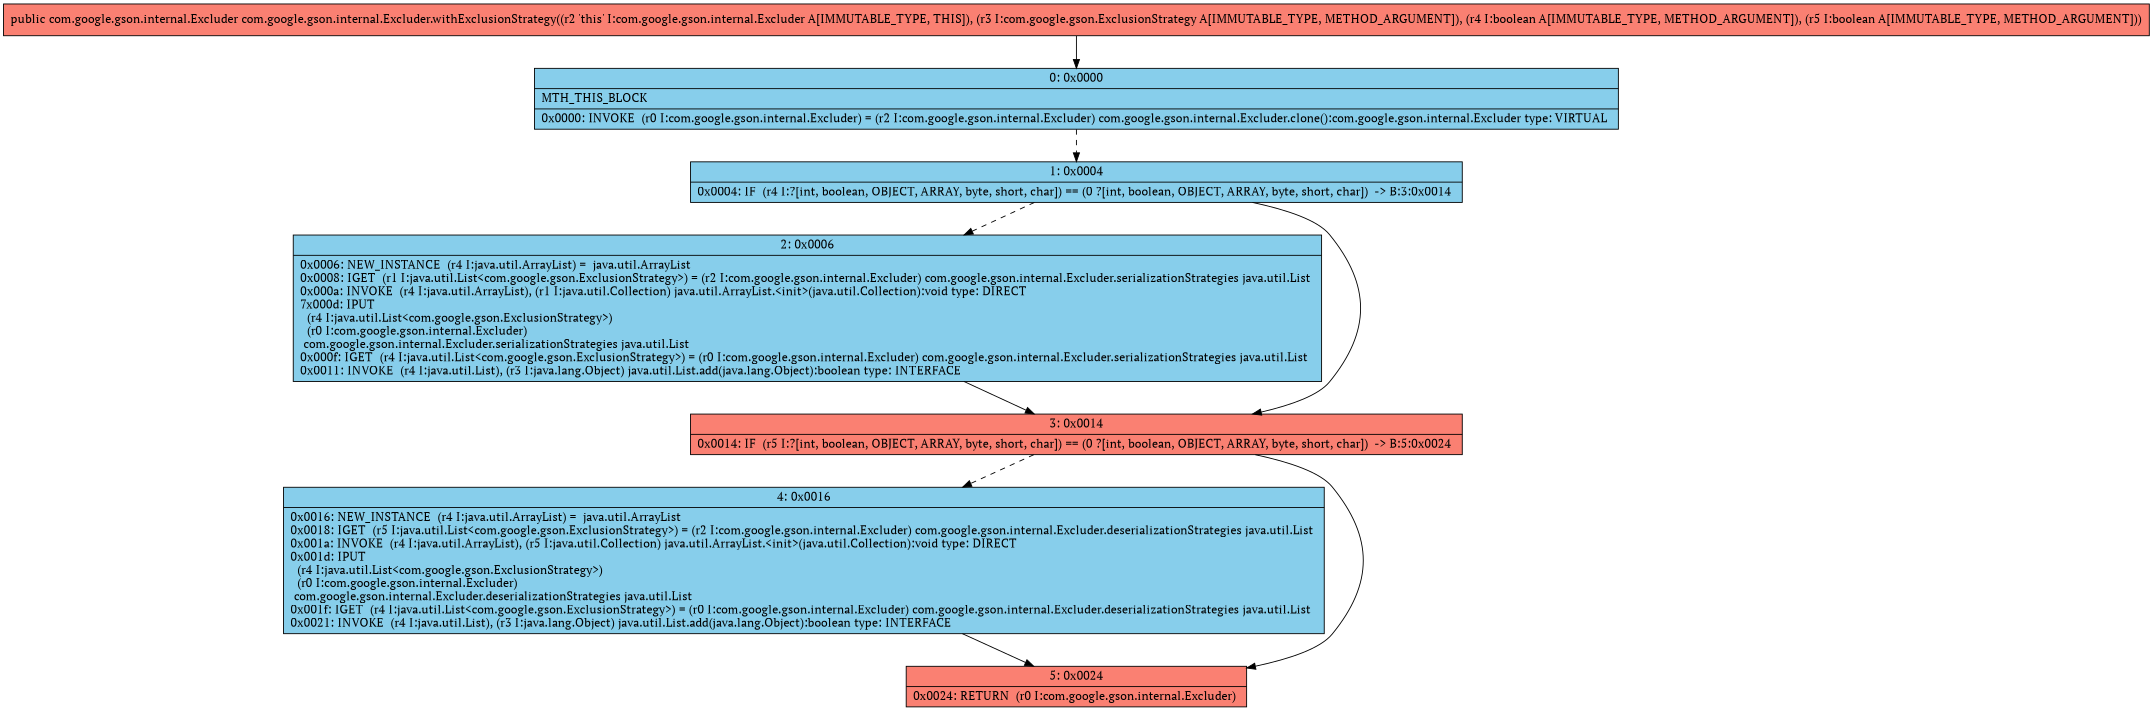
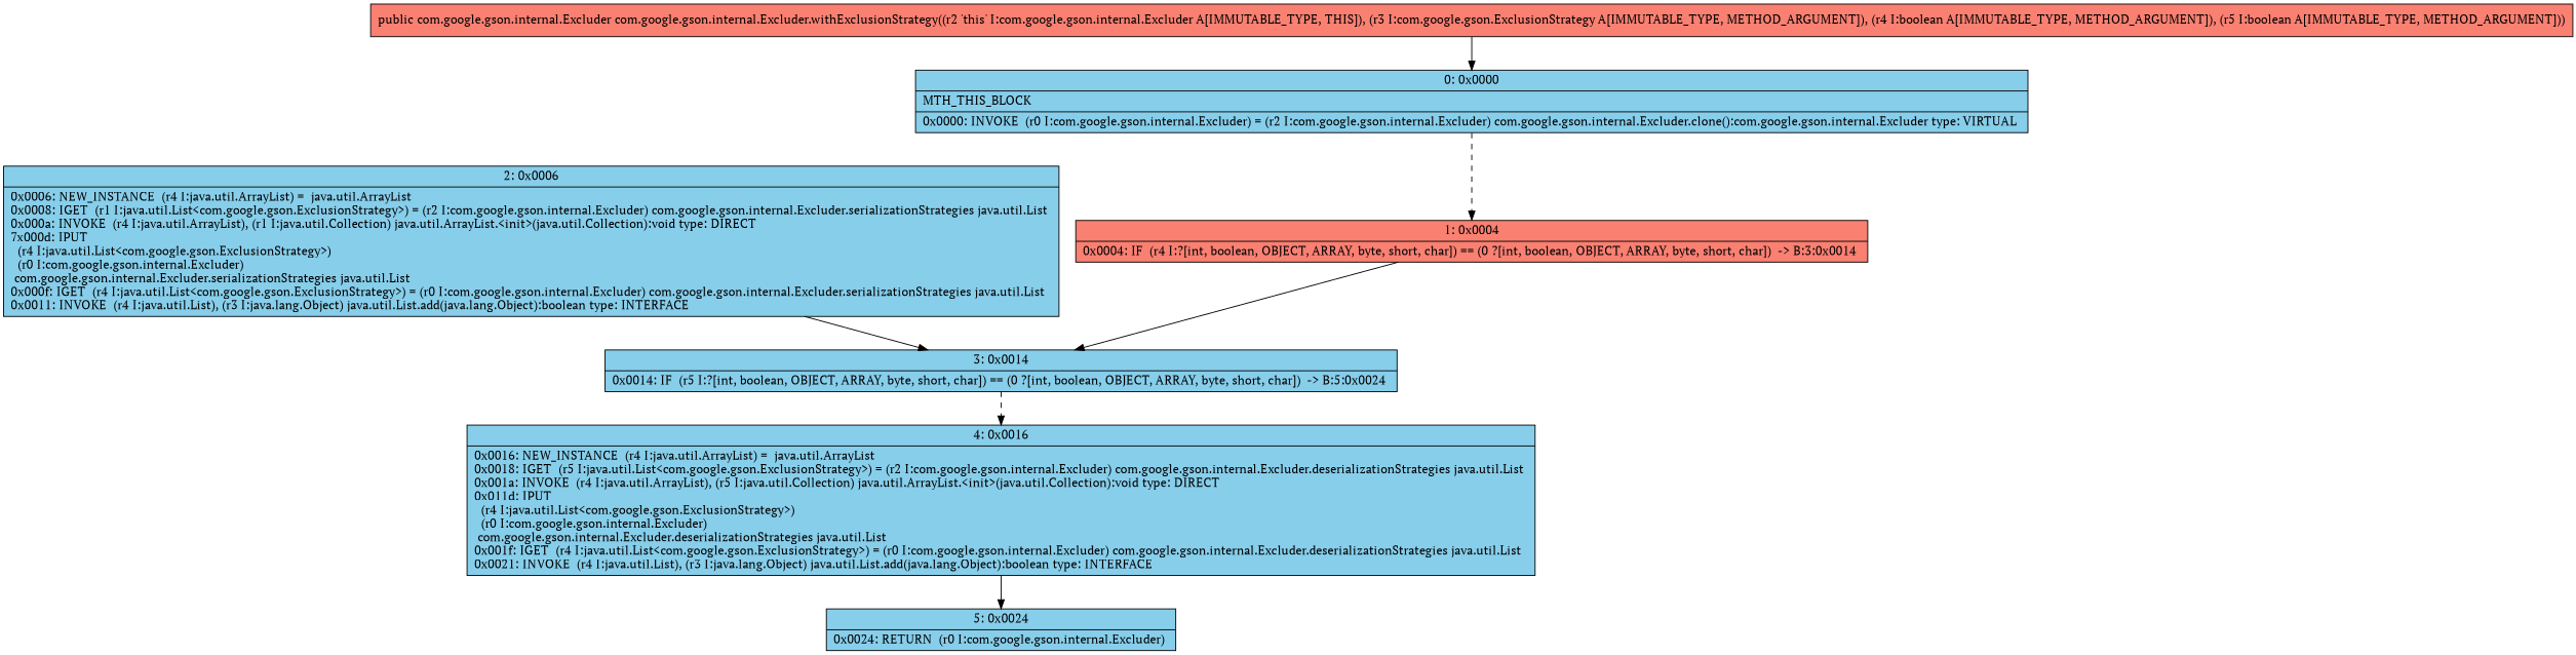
  digraph {
    fontname="PT Serif"
    node [fillcolor=skyblue fontname="PT Serif" shape=record style=filled]
    edge [fontname="PT Serif"]
    n1 [label="{0\:\ 0x0000|MTH_THIS_BLOCK\l|0x0000: INVOKE  (r0 I:com.google.gson.internal.Excluder) = (r2 I:com.google.gson.internal.Excluder) com.google.gson.internal.Excluder.clone():com.google.gson.internal.Excluder type: VIRTUAL \l}"]
-   n2 [label="{1\:\ 0x0004|0x0004: IF  (r4 I:?[int, boolean, OBJECT, ARRAY, byte, short, char]) == (0 ?[int, boolean, OBJECT, ARRAY, byte, short, char])  \-\> B:3:0x0014 \l}"]
+   n2 [fillcolor=salmon label="{1\:\ 0x0004|0x0004: IF  (r4 I:?[int, boolean, OBJECT, ARRAY, byte, short, char]) == (0 ?[int, boolean, OBJECT, ARRAY, byte, short, char])  \-\> B:3:0x0014 \l}"]
    n3 [label="{2\:\ 0x0006|0x0006: NEW_INSTANCE  (r4 I:java.util.ArrayList) =  java.util.ArrayList \l0x0008: IGET  (r1 I:java.util.List\<com.google.gson.ExclusionStrategy\>) = (r2 I:com.google.gson.internal.Excluder) com.google.gson.internal.Excluder.serializationStrategies java.util.List \l0x000a: INVOKE  (r4 I:java.util.ArrayList), (r1 I:java.util.Collection) java.util.ArrayList.\<init\>(java.util.Collection):void type: DIRECT \l7x000d: IPUT  \l  (r4 I:java.util.List\<com.google.gson.ExclusionStrategy\>)\l  (r0 I:com.google.gson.internal.Excluder)\l com.google.gson.internal.Excluder.serializationStrategies java.util.List \l0x000f: IGET  (r4 I:java.util.List\<com.google.gson.ExclusionStrategy\>) = (r0 I:com.google.gson.internal.Excluder) com.google.gson.internal.Excluder.serializationStrategies java.util.List \l0x0011: INVOKE  (r4 I:java.util.List), (r3 I:java.lang.Object) java.util.List.add(java.lang.Object):boolean type: INTERFACE \l}"]
-   n4 [fillcolor=salmon label="{3\:\ 0x0014|0x0014: IF  (r5 I:?[int, boolean, OBJECT, ARRAY, byte, short, char]) == (0 ?[int, boolean, OBJECT, ARRAY, byte, short, char])  \-\> B:5:0x0024 \l}"]
-   n5 [label="{4\:\ 0x0016|0x0016: NEW_INSTANCE  (r4 I:java.util.ArrayList) =  java.util.ArrayList \l0x0018: IGET  (r5 I:java.util.List\<com.google.gson.ExclusionStrategy\>) = (r2 I:com.google.gson.internal.Excluder) com.google.gson.internal.Excluder.deserializationStrategies java.util.List \l0x001a: INVOKE  (r4 I:java.util.ArrayList), (r5 I:java.util.Collection) java.util.ArrayList.\<init\>(java.util.Collection):void type: DIRECT \l0x001d: IPUT  \l  (r4 I:java.util.List\<com.google.gson.ExclusionStrategy\>)\l  (r0 I:com.google.gson.internal.Excluder)\l com.google.gson.internal.Excluder.deserializationStrategies java.util.List \l0x001f: IGET  (r4 I:java.util.List\<com.google.gson.ExclusionStrategy\>) = (r0 I:com.google.gson.internal.Excluder) com.google.gson.internal.Excluder.deserializationStrategies java.util.List \l0x0021: INVOKE  (r4 I:java.util.List), (r3 I:java.lang.Object) java.util.List.add(java.lang.Object):boolean type: INTERFACE \l}"]
-   n6 [fillcolor=salmon label="{5\:\ 0x0024|0x0024: RETURN  (r0 I:com.google.gson.internal.Excluder) \l}"]
+   n4 [label="{3\:\ 0x0014|0x0014: IF  (r5 I:?[int, boolean, OBJECT, ARRAY, byte, short, char]) == (0 ?[int, boolean, OBJECT, ARRAY, byte, short, char])  \-\> B:5:0x0024 \l}"]
+   n5 [label="{4\:\ 0x0016|0x0016: NEW_INSTANCE  (r4 I:java.util.ArrayList) =  java.util.ArrayList \l0x0018: IGET  (r5 I:java.util.List\<com.google.gson.ExclusionStrategy\>) = (r2 I:com.google.gson.internal.Excluder) com.google.gson.internal.Excluder.deserializationStrategies java.util.List \l0x001a: INVOKE  (r4 I:java.util.ArrayList), (r5 I:java.util.Collection) java.util.ArrayList.\<init\>(java.util.Collection):void type: DIRECT \l0x011d: IPUT  \l  (r4 I:java.util.List\<com.google.gson.ExclusionStrategy\>)\l  (r0 I:com.google.gson.internal.Excluder)\l com.google.gson.internal.Excluder.deserializationStrategies java.util.List \l0x001f: IGET  (r4 I:java.util.List\<com.google.gson.ExclusionStrategy\>) = (r0 I:com.google.gson.internal.Excluder) com.google.gson.internal.Excluder.deserializationStrategies java.util.List \l0x0021: INVOKE  (r4 I:java.util.List), (r3 I:java.lang.Object) java.util.List.add(java.lang.Object):boolean type: INTERFACE \l}"]
+   n6 [label="{5\:\ 0x0024|0x0024: RETURN  (r0 I:com.google.gson.internal.Excluder) \l}"]
    n7 [fillcolor=salmon label="{public com.google.gson.internal.Excluder com.google.gson.internal.Excluder.withExclusionStrategy((r2 'this' I:com.google.gson.internal.Excluder A[IMMUTABLE_TYPE, THIS]), (r3 I:com.google.gson.ExclusionStrategy A[IMMUTABLE_TYPE, METHOD_ARGUMENT]), (r4 I:boolean A[IMMUTABLE_TYPE, METHOD_ARGUMENT]), (r5 I:boolean A[IMMUTABLE_TYPE, METHOD_ARGUMENT])) }"]
    n1 -> n2 [style=dashed]
-   n2 -> n3 [style=dashed]
    n2 -> n4
    n3 -> n4
    n4 -> n5 [style=dashed]
-   n4 -> n6
    n5 -> n6
    n7 -> n1
  }
